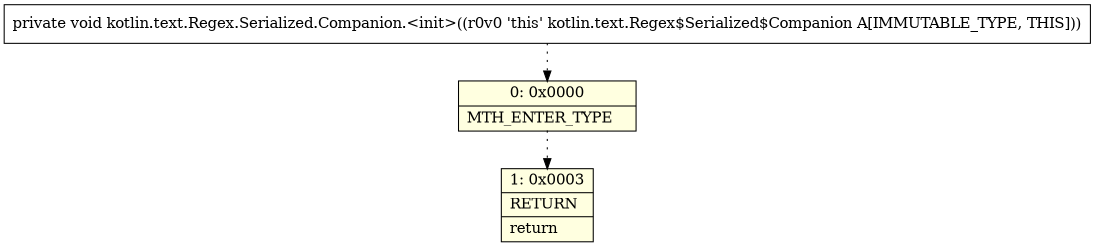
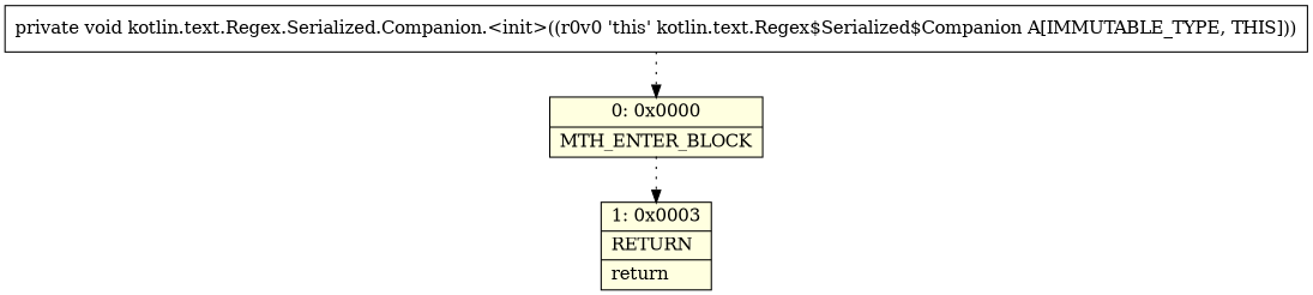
  digraph {
    node [shape=record style=filled fillcolor=lightyellow]
    edge [style=dotted]
-   n1 [label="{0\:\ 0x0000|MTH_ENTER_TYPE\l}"]
+   n1 [label="{0\:\ 0x0000|MTH_ENTER_BLOCK\l}"]
    n2 [label="{1\:\ 0x0003|RETURN\l|return\l}"]
    n3 [label="{private void kotlin.text.Regex.Serialized.Companion.\<init\>((r0v0 'this' kotlin.text.Regex$Serialized$Companion A[IMMUTABLE_TYPE, THIS])) }" fillcolor=white]
    n1 -> n2
    n3 -> n1
  }
